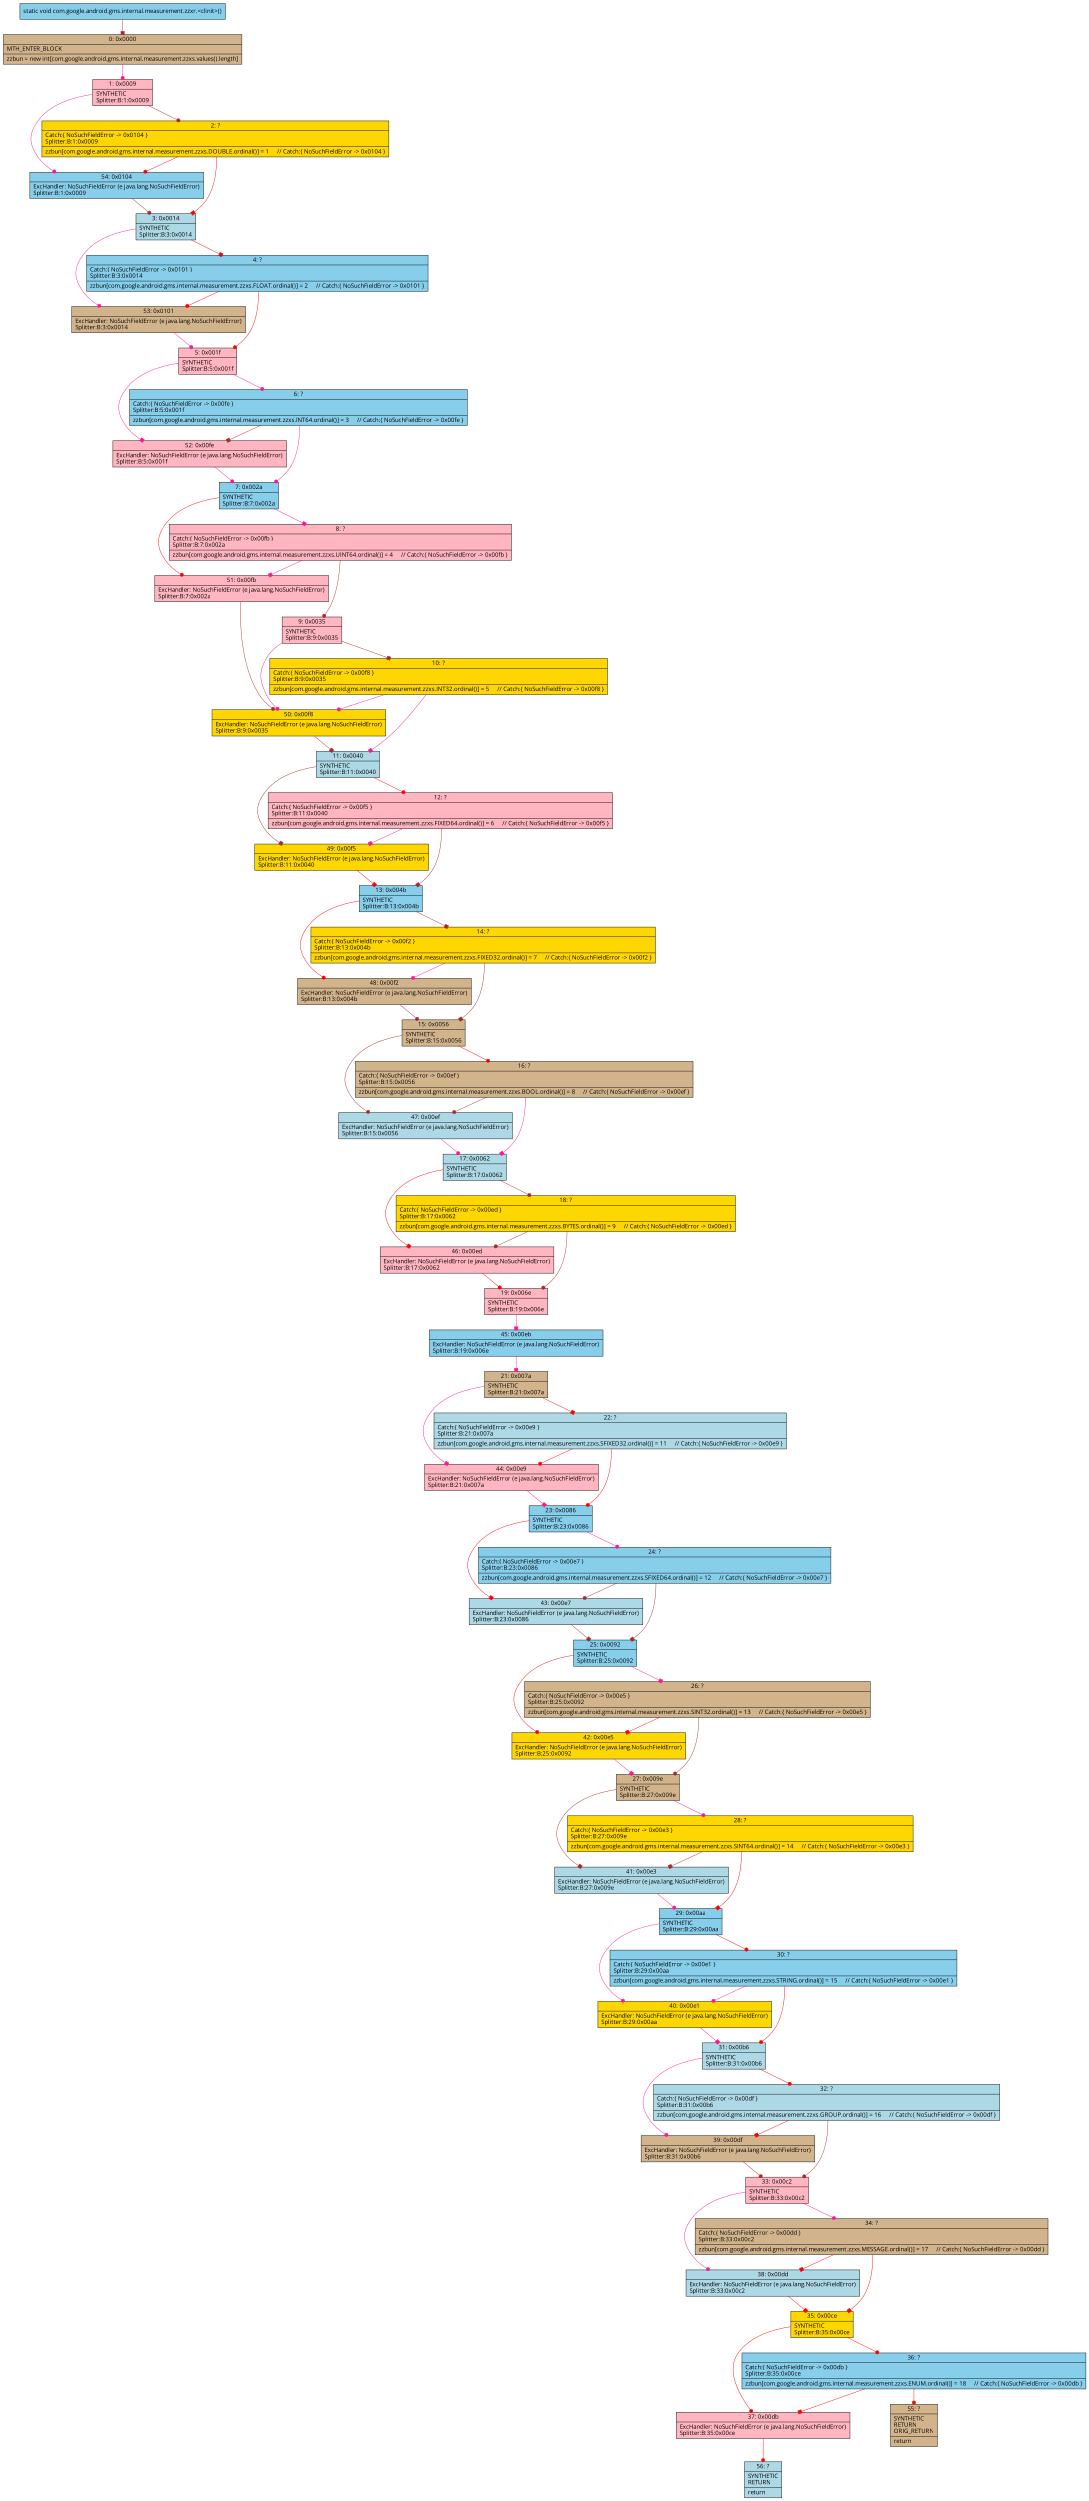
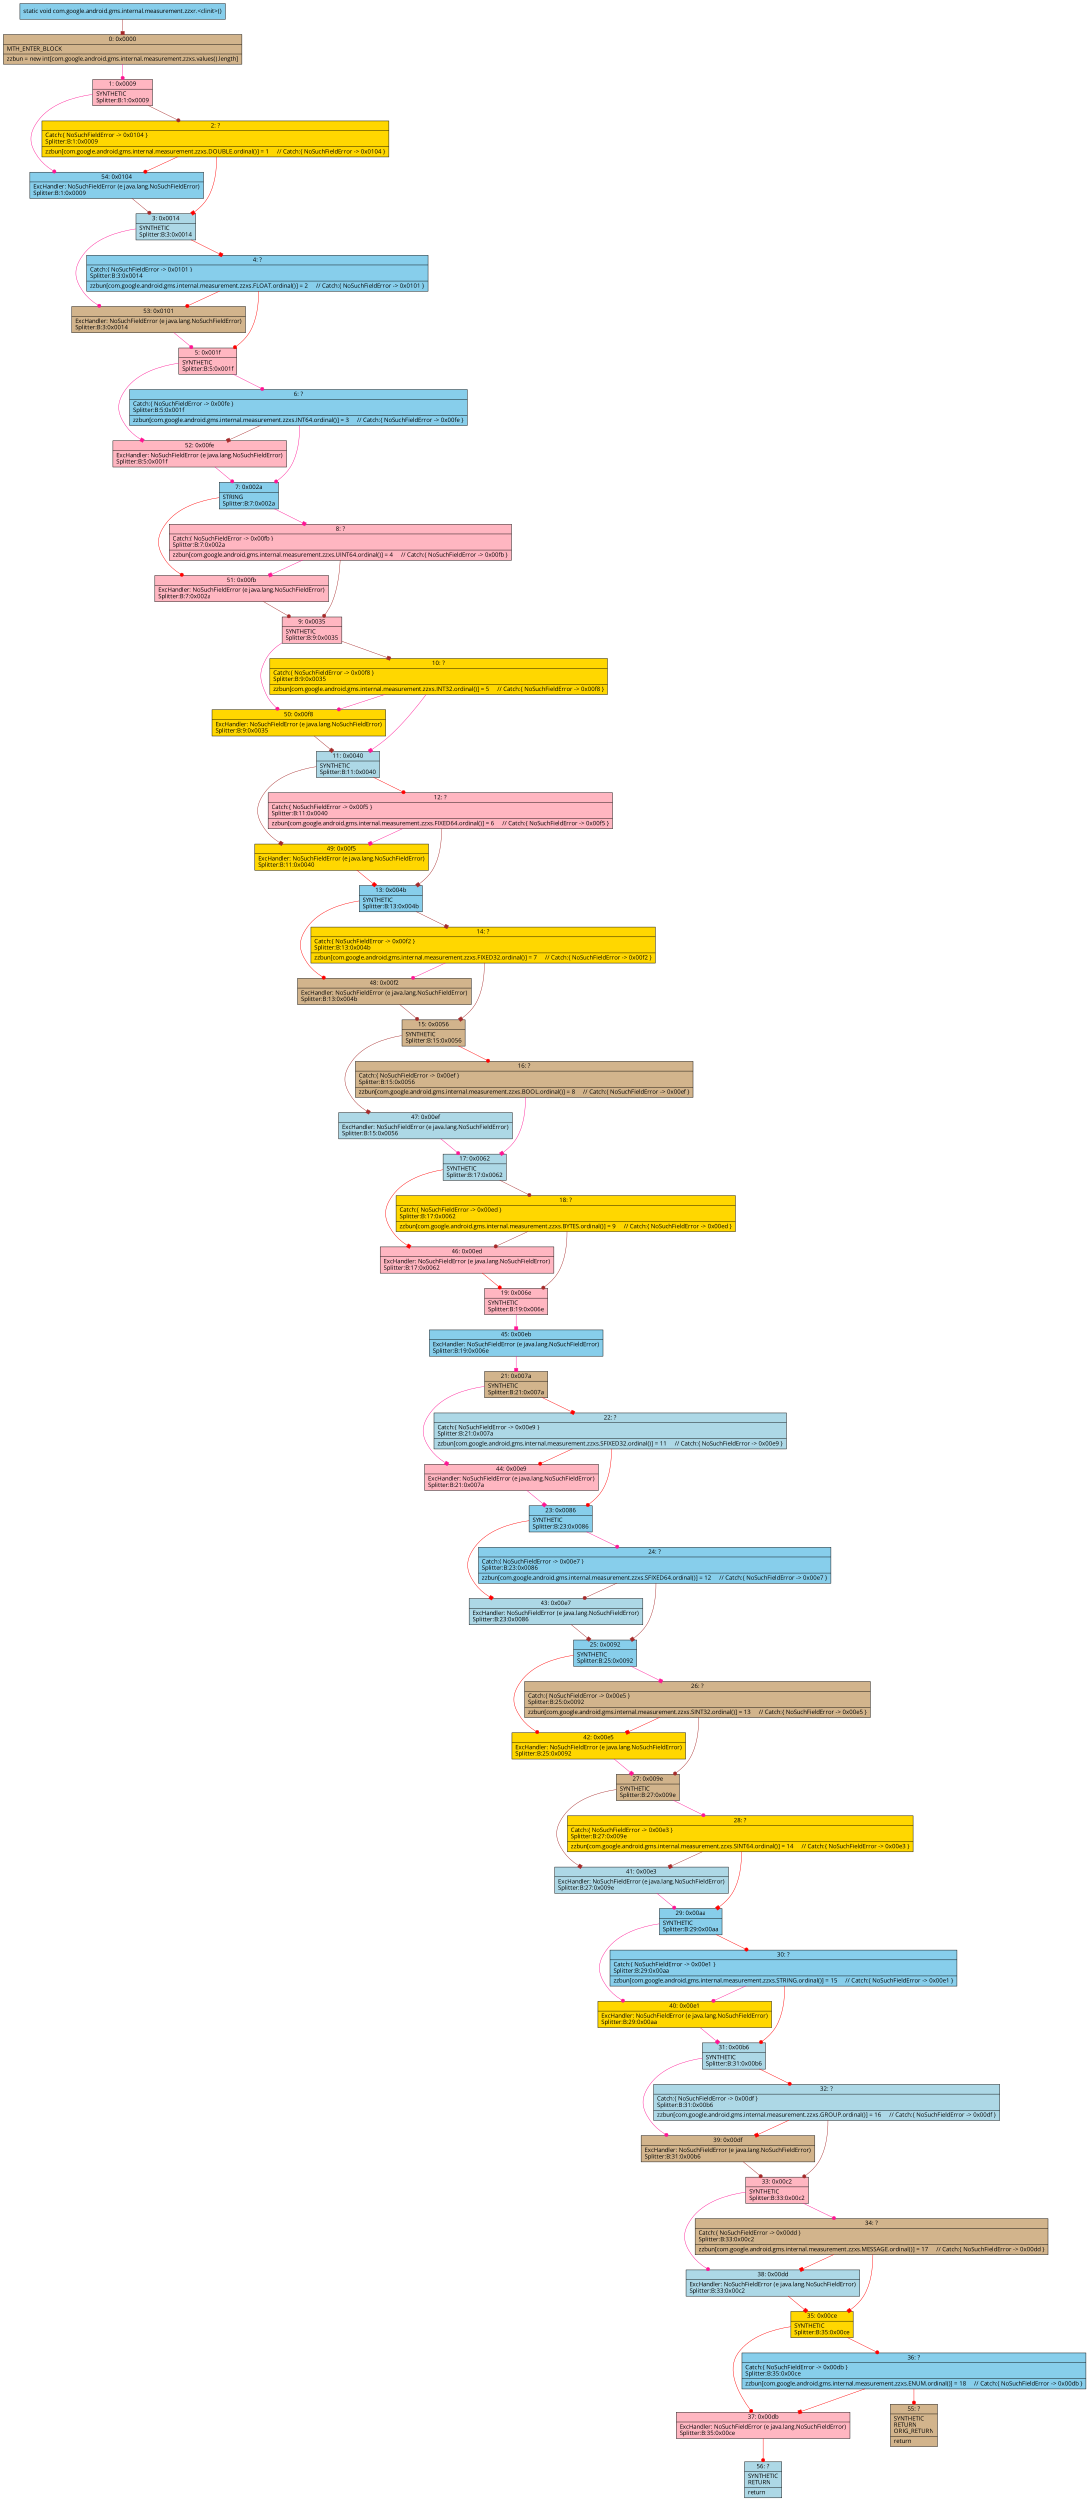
  digraph {
    fontname="Open Sans"
    node [fillcolor=skyblue fontname="Open Sans" shape=record style=filled]
    edge [arrowhead=dot color=deeppink fontname="Open Sans"]
    n1 [fillcolor=tan label="{0\:\ 0x0000|MTH_ENTER_BLOCK\l|zzbun = new int[com.google.android.gms.internal.measurement.zzxs.values().length]\l}"]
    n2 [fillcolor=lightpink label="{1\:\ 0x0009|SYNTHETIC\lSplitter:B:1:0x0009\l}"]
    n3 [fillcolor=gold label="{2\:\ ?|Catch:\{ NoSuchFieldError \-\> 0x0104 \}\lSplitter:B:1:0x0009\l|zzbun[com.google.android.gms.internal.measurement.zzxs.DOUBLE.ordinal()] = 1     \/\/ Catch:\{ NoSuchFieldError \-\> 0x0104 \}\l}"]
    n4 [label="{54\:\ 0x0104|ExcHandler: NoSuchFieldError (e java.lang.NoSuchFieldError)\lSplitter:B:1:0x0009\l}"]
    n5 [fillcolor=lightblue label="{3\:\ 0x0014|SYNTHETIC\lSplitter:B:3:0x0014\l}"]
    n6 [label="{4\:\ ?|Catch:\{ NoSuchFieldError \-\> 0x0101 \}\lSplitter:B:3:0x0014\l|zzbun[com.google.android.gms.internal.measurement.zzxs.FLOAT.ordinal()] = 2     \/\/ Catch:\{ NoSuchFieldError \-\> 0x0101 \}\l}"]
    n7 [fillcolor=tan label="{53\:\ 0x0101|ExcHandler: NoSuchFieldError (e java.lang.NoSuchFieldError)\lSplitter:B:3:0x0014\l}"]
    n8 [fillcolor=lightpink label="{5\:\ 0x001f|SYNTHETIC\lSplitter:B:5:0x001f\l}"]
    n9 [label="{6\:\ ?|Catch:\{ NoSuchFieldError \-\> 0x00fe \}\lSplitter:B:5:0x001f\l|zzbun[com.google.android.gms.internal.measurement.zzxs.INT64.ordinal()] = 3     \/\/ Catch:\{ NoSuchFieldError \-\> 0x00fe \}\l}"]
    n10 [fillcolor=lightpink label="{52\:\ 0x00fe|ExcHandler: NoSuchFieldError (e java.lang.NoSuchFieldError)\lSplitter:B:5:0x001f\l}"]
-   n11 [label="{7\:\ 0x002a|SYNTHETIC\lSplitter:B:7:0x002a\l}"]
+   n11 [label="{7\:\ 0x002a|STRING\lSplitter:B:7:0x002a\l}"]
    n12 [fillcolor=lightpink label="{8\:\ ?|Catch:\{ NoSuchFieldError \-\> 0x00fb \}\lSplitter:B:7:0x002a\l|zzbun[com.google.android.gms.internal.measurement.zzxs.UINT64.ordinal()] = 4     \/\/ Catch:\{ NoSuchFieldError \-\> 0x00fb \}\l}"]
    n13 [fillcolor=lightpink label="{51\:\ 0x00fb|ExcHandler: NoSuchFieldError (e java.lang.NoSuchFieldError)\lSplitter:B:7:0x002a\l}"]
    n14 [fillcolor=lightpink label="{9\:\ 0x0035|SYNTHETIC\lSplitter:B:9:0x0035\l}"]
    n15 [fillcolor=gold label="{10\:\ ?|Catch:\{ NoSuchFieldError \-\> 0x00f8 \}\lSplitter:B:9:0x0035\l|zzbun[com.google.android.gms.internal.measurement.zzxs.INT32.ordinal()] = 5     \/\/ Catch:\{ NoSuchFieldError \-\> 0x00f8 \}\l}"]
    n16 [fillcolor=gold label="{50\:\ 0x00f8|ExcHandler: NoSuchFieldError (e java.lang.NoSuchFieldError)\lSplitter:B:9:0x0035\l}"]
    n17 [fillcolor=lightblue label="{11\:\ 0x0040|SYNTHETIC\lSplitter:B:11:0x0040\l}"]
    n18 [fillcolor=lightpink label="{12\:\ ?|Catch:\{ NoSuchFieldError \-\> 0x00f5 \}\lSplitter:B:11:0x0040\l|zzbun[com.google.android.gms.internal.measurement.zzxs.FIXED64.ordinal()] = 6     \/\/ Catch:\{ NoSuchFieldError \-\> 0x00f5 \}\l}"]
    n19 [fillcolor=gold label="{49\:\ 0x00f5|ExcHandler: NoSuchFieldError (e java.lang.NoSuchFieldError)\lSplitter:B:11:0x0040\l}"]
    n20 [label="{13\:\ 0x004b|SYNTHETIC\lSplitter:B:13:0x004b\l}"]
    n21 [fillcolor=gold label="{14\:\ ?|Catch:\{ NoSuchFieldError \-\> 0x00f2 \}\lSplitter:B:13:0x004b\l|zzbun[com.google.android.gms.internal.measurement.zzxs.FIXED32.ordinal()] = 7     \/\/ Catch:\{ NoSuchFieldError \-\> 0x00f2 \}\l}"]
    n22 [fillcolor=tan label="{48\:\ 0x00f2|ExcHandler: NoSuchFieldError (e java.lang.NoSuchFieldError)\lSplitter:B:13:0x004b\l}"]
    n23 [fillcolor=tan label="{15\:\ 0x0056|SYNTHETIC\lSplitter:B:15:0x0056\l}"]
    n24 [fillcolor=tan label="{16\:\ ?|Catch:\{ NoSuchFieldError \-\> 0x00ef \}\lSplitter:B:15:0x0056\l|zzbun[com.google.android.gms.internal.measurement.zzxs.BOOL.ordinal()] = 8     \/\/ Catch:\{ NoSuchFieldError \-\> 0x00ef \}\l}"]
    n25 [fillcolor=lightblue label="{47\:\ 0x00ef|ExcHandler: NoSuchFieldError (e java.lang.NoSuchFieldError)\lSplitter:B:15:0x0056\l}"]
    n26 [fillcolor=lightblue label="{17\:\ 0x0062|SYNTHETIC\lSplitter:B:17:0x0062\l}"]
    n27 [fillcolor=gold label="{18\:\ ?|Catch:\{ NoSuchFieldError \-\> 0x00ed \}\lSplitter:B:17:0x0062\l|zzbun[com.google.android.gms.internal.measurement.zzxs.BYTES.ordinal()] = 9     \/\/ Catch:\{ NoSuchFieldError \-\> 0x00ed \}\l}"]
    n28 [fillcolor=lightpink label="{46\:\ 0x00ed|ExcHandler: NoSuchFieldError (e java.lang.NoSuchFieldError)\lSplitter:B:17:0x0062\l}"]
    n29 [fillcolor=lightpink label="{19\:\ 0x006e|SYNTHETIC\lSplitter:B:19:0x006e\l}"]
    n30 [label="{45\:\ 0x00eb|ExcHandler: NoSuchFieldError (e java.lang.NoSuchFieldError)\lSplitter:B:19:0x006e\l}"]
    n31 [fillcolor=tan label="{21\:\ 0x007a|SYNTHETIC\lSplitter:B:21:0x007a\l}"]
    n32 [fillcolor=lightblue label="{22\:\ ?|Catch:\{ NoSuchFieldError \-\> 0x00e9 \}\lSplitter:B:21:0x007a\l|zzbun[com.google.android.gms.internal.measurement.zzxs.SFIXED32.ordinal()] = 11     \/\/ Catch:\{ NoSuchFieldError \-\> 0x00e9 \}\l}"]
    n33 [fillcolor=lightpink label="{44\:\ 0x00e9|ExcHandler: NoSuchFieldError (e java.lang.NoSuchFieldError)\lSplitter:B:21:0x007a\l}"]
    n34 [label="{23\:\ 0x0086|SYNTHETIC\lSplitter:B:23:0x0086\l}"]
    n35 [label="{24\:\ ?|Catch:\{ NoSuchFieldError \-\> 0x00e7 \}\lSplitter:B:23:0x0086\l|zzbun[com.google.android.gms.internal.measurement.zzxs.SFIXED64.ordinal()] = 12     \/\/ Catch:\{ NoSuchFieldError \-\> 0x00e7 \}\l}"]
    n36 [fillcolor=lightblue label="{43\:\ 0x00e7|ExcHandler: NoSuchFieldError (e java.lang.NoSuchFieldError)\lSplitter:B:23:0x0086\l}"]
    n37 [label="{25\:\ 0x0092|SYNTHETIC\lSplitter:B:25:0x0092\l}"]
    n38 [fillcolor=tan label="{26\:\ ?|Catch:\{ NoSuchFieldError \-\> 0x00e5 \}\lSplitter:B:25:0x0092\l|zzbun[com.google.android.gms.internal.measurement.zzxs.SINT32.ordinal()] = 13     \/\/ Catch:\{ NoSuchFieldError \-\> 0x00e5 \}\l}"]
    n39 [fillcolor=gold label="{42\:\ 0x00e5|ExcHandler: NoSuchFieldError (e java.lang.NoSuchFieldError)\lSplitter:B:25:0x0092\l}"]
    n40 [fillcolor=tan label="{27\:\ 0x009e|SYNTHETIC\lSplitter:B:27:0x009e\l}"]
    n41 [fillcolor=gold label="{28\:\ ?|Catch:\{ NoSuchFieldError \-\> 0x00e3 \}\lSplitter:B:27:0x009e\l|zzbun[com.google.android.gms.internal.measurement.zzxs.SINT64.ordinal()] = 14     \/\/ Catch:\{ NoSuchFieldError \-\> 0x00e3 \}\l}"]
    n42 [fillcolor=lightblue label="{41\:\ 0x00e3|ExcHandler: NoSuchFieldError (e java.lang.NoSuchFieldError)\lSplitter:B:27:0x009e\l}"]
    n43 [label="{29\:\ 0x00aa|SYNTHETIC\lSplitter:B:29:0x00aa\l}"]
    n44 [label="{30\:\ ?|Catch:\{ NoSuchFieldError \-\> 0x00e1 \}\lSplitter:B:29:0x00aa\l|zzbun[com.google.android.gms.internal.measurement.zzxs.STRING.ordinal()] = 15     \/\/ Catch:\{ NoSuchFieldError \-\> 0x00e1 \}\l}"]
    n45 [fillcolor=gold label="{40\:\ 0x00e1|ExcHandler: NoSuchFieldError (e java.lang.NoSuchFieldError)\lSplitter:B:29:0x00aa\l}"]
    n46 [fillcolor=lightblue label="{31\:\ 0x00b6|SYNTHETIC\lSplitter:B:31:0x00b6\l}"]
    n47 [fillcolor=lightblue label="{32\:\ ?|Catch:\{ NoSuchFieldError \-\> 0x00df \}\lSplitter:B:31:0x00b6\l|zzbun[com.google.android.gms.internal.measurement.zzxs.GROUP.ordinal()] = 16     \/\/ Catch:\{ NoSuchFieldError \-\> 0x00df \}\l}"]
    n48 [fillcolor=tan label="{39\:\ 0x00df|ExcHandler: NoSuchFieldError (e java.lang.NoSuchFieldError)\lSplitter:B:31:0x00b6\l}"]
    n49 [fillcolor=lightpink label="{33\:\ 0x00c2|SYNTHETIC\lSplitter:B:33:0x00c2\l}"]
    n50 [fillcolor=tan label="{34\:\ ?|Catch:\{ NoSuchFieldError \-\> 0x00dd \}\lSplitter:B:33:0x00c2\l|zzbun[com.google.android.gms.internal.measurement.zzxs.MESSAGE.ordinal()] = 17     \/\/ Catch:\{ NoSuchFieldError \-\> 0x00dd \}\l}"]
    n51 [fillcolor=lightblue label="{38\:\ 0x00dd|ExcHandler: NoSuchFieldError (e java.lang.NoSuchFieldError)\lSplitter:B:33:0x00c2\l}"]
    n52 [fillcolor=gold label="{35\:\ 0x00ce|SYNTHETIC\lSplitter:B:35:0x00ce\l}"]
    n53 [label="{36\:\ ?|Catch:\{ NoSuchFieldError \-\> 0x00db \}\lSplitter:B:35:0x00ce\l|zzbun[com.google.android.gms.internal.measurement.zzxs.ENUM.ordinal()] = 18     \/\/ Catch:\{ NoSuchFieldError \-\> 0x00db \}\l}"]
    n54 [fillcolor=lightpink label="{37\:\ 0x00db|ExcHandler: NoSuchFieldError (e java.lang.NoSuchFieldError)\lSplitter:B:35:0x00ce\l}"]
    n55 [fillcolor=tan label="{55\:\ ?|SYNTHETIC\lRETURN\lORIG_RETURN\l|return\l}"]
    n56 [fillcolor=lightblue label="{56\:\ ?|SYNTHETIC\lRETURN\l|return\l}"]
    n57 [label="{static void com.google.android.gms.internal.measurement.zzxr.\<clinit\>() }"]
    n1 -> n2
    n2 -> n3 [color=brown]
    n2 -> n4
    n3 -> n4 [color=red]
    n3 -> n5 [arrowhead=box color=red]
    n4 -> n5 [color=brown]
    n5 -> n6 [arrowhead=box color=red]
    n5 -> n7
    n6 -> n7 [color=red]
    n6 -> n8 [color=red]
    n7 -> n8
    n8 -> n9
    n8 -> n10 [arrowhead=box]
    n9 -> n10 [arrowhead=box color=brown]
    n9 -> n11
    n10 -> n11
    n11 -> n12 [arrowhead=box]
    n11 -> n13 [color=red]
    n12 -> n13 [arrowhead=box]
    n12 -> n14 [color=brown]
-   n13 -> n16 [color=brown]
+   n13 -> n14 [color=brown]
    n14 -> n15 [arrowhead=box color=brown]
    n14 -> n16
    n15 -> n16
    n15 -> n17 [arrowhead=box]
    n16 -> n17 [arrowhead=box color=brown]
    n17 -> n18 [color=red]
    n17 -> n19 [arrowhead=box color=brown]
    n18 -> n19 [arrowhead=box]
    n18 -> n20 [arrowhead=box color=brown]
    n19 -> n20 [arrowhead=box color=red]
    n20 -> n21 [arrowhead=box color=brown]
    n20 -> n22 [color=red]
    n21 -> n22
    n21 -> n23 [arrowhead=box color=brown]
    n22 -> n23 [color=brown]
    n23 -> n24 [color=red]
-   n23 -> n25 [color=brown]
-   n24 -> n25 [color=brown]
+   n23 -> n25 [arrowhead=box color=brown]
    n24 -> n26 [arrowhead=box]
    n25 -> n26
    n26 -> n27 [color=brown]
    n26 -> n28 [arrowhead=box color=red]
    n27 -> n28 [color=brown]
    n27 -> n29 [color=brown]
    n28 -> n29 [color=red]
    n29 -> n30 [arrowhead=box]
    n30 -> n31 [arrowhead=box]
    n31 -> n32 [arrowhead=box color=red]
    n31 -> n33 [arrowhead=box]
    n32 -> n33 [color=red]
    n32 -> n34 [color=red]
    n33 -> n34 [arrowhead=box]
    n34 -> n35
    n34 -> n36 [arrowhead=box color=red]
    n35 -> n36 [color=brown]
    n35 -> n37 [arrowhead=box color=brown]
    n36 -> n37 [arrowhead=box color=brown]
    n37 -> n38 [arrowhead=box]
    n37 -> n39 [color=red]
    n38 -> n39 [arrowhead=box color=red]
    n38 -> n40 [color=brown]
    n39 -> n40 [arrowhead=box]
    n40 -> n41
    n40 -> n42 [arrowhead=box color=brown]
    n41 -> n42 [arrowhead=box color=brown]
    n41 -> n43 [arrowhead=box color=red]
    n42 -> n43
    n43 -> n44 [color=red]
    n43 -> n45
    n44 -> n45
    n44 -> n46 [color=red]
    n45 -> n46 [arrowhead=box]
    n46 -> n47 [color=red]
    n46 -> n48
    n47 -> n48 [arrowhead=box color=red]
    n47 -> n49 [color=brown]
    n48 -> n49 [color=brown]
    n49 -> n50
    n49 -> n51
    n50 -> n51 [arrowhead=box color=red]
    n50 -> n52 [arrowhead=box color=red]
    n51 -> n52 [arrowhead=box color=red]
    n52 -> n53 [color=red]
    n52 -> n54 [color=red]
    n53 -> n54 [arrowhead=box color=red]
    n53 -> n55 [color=red]
    n54 -> n56 [color=red]
    n57 -> n1 [arrowhead=box color=brown]
  }
